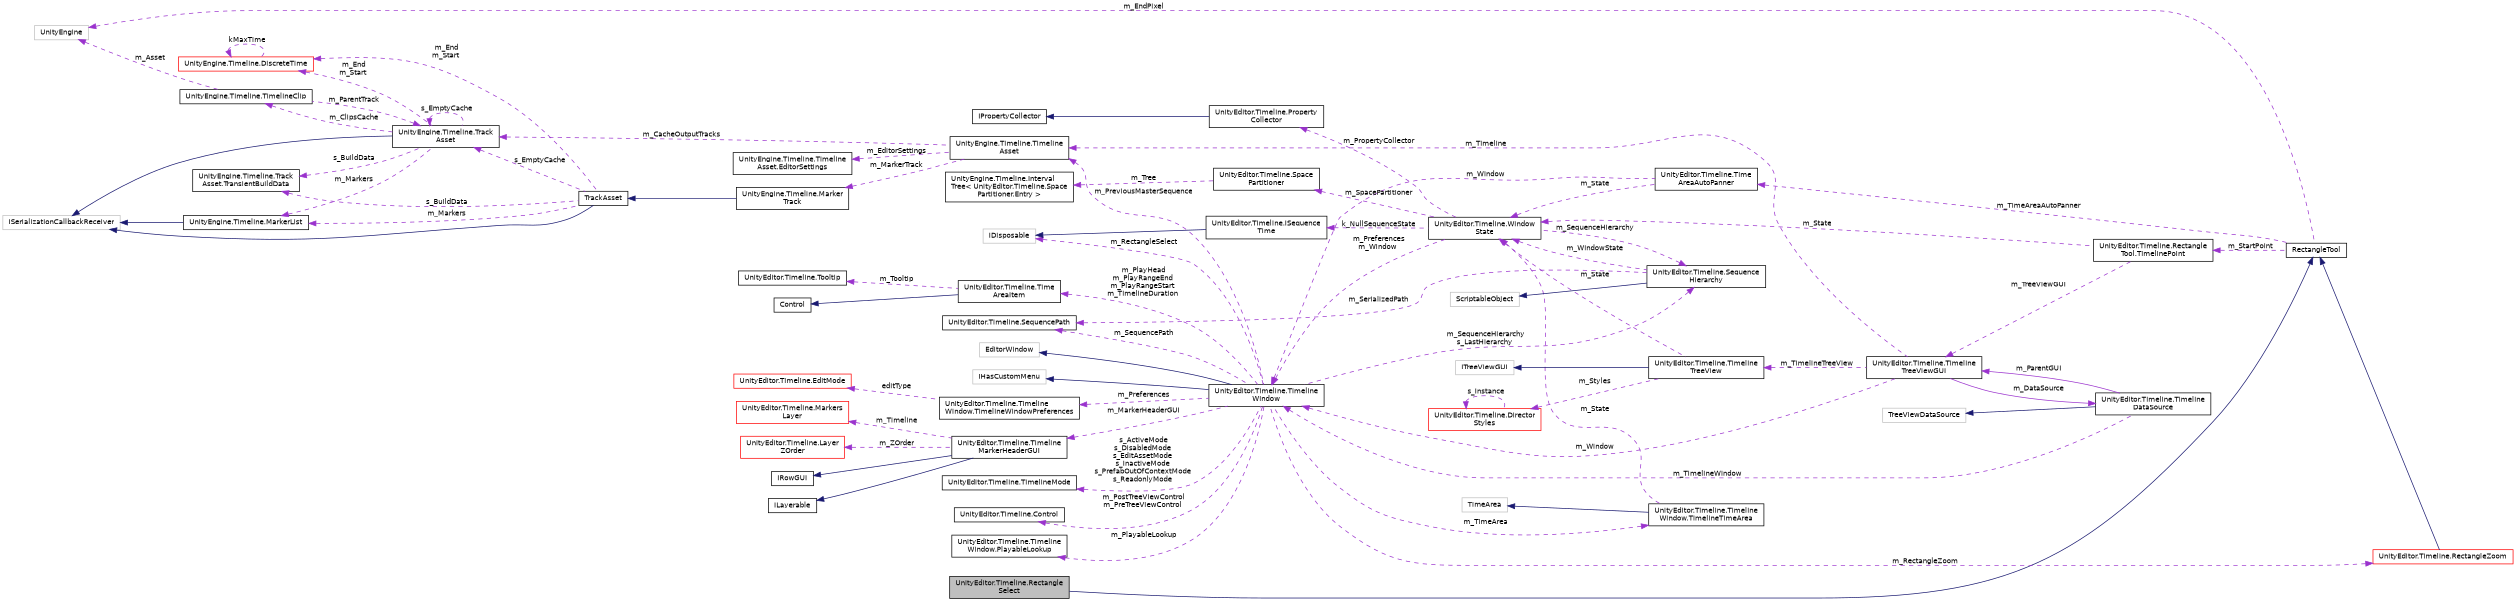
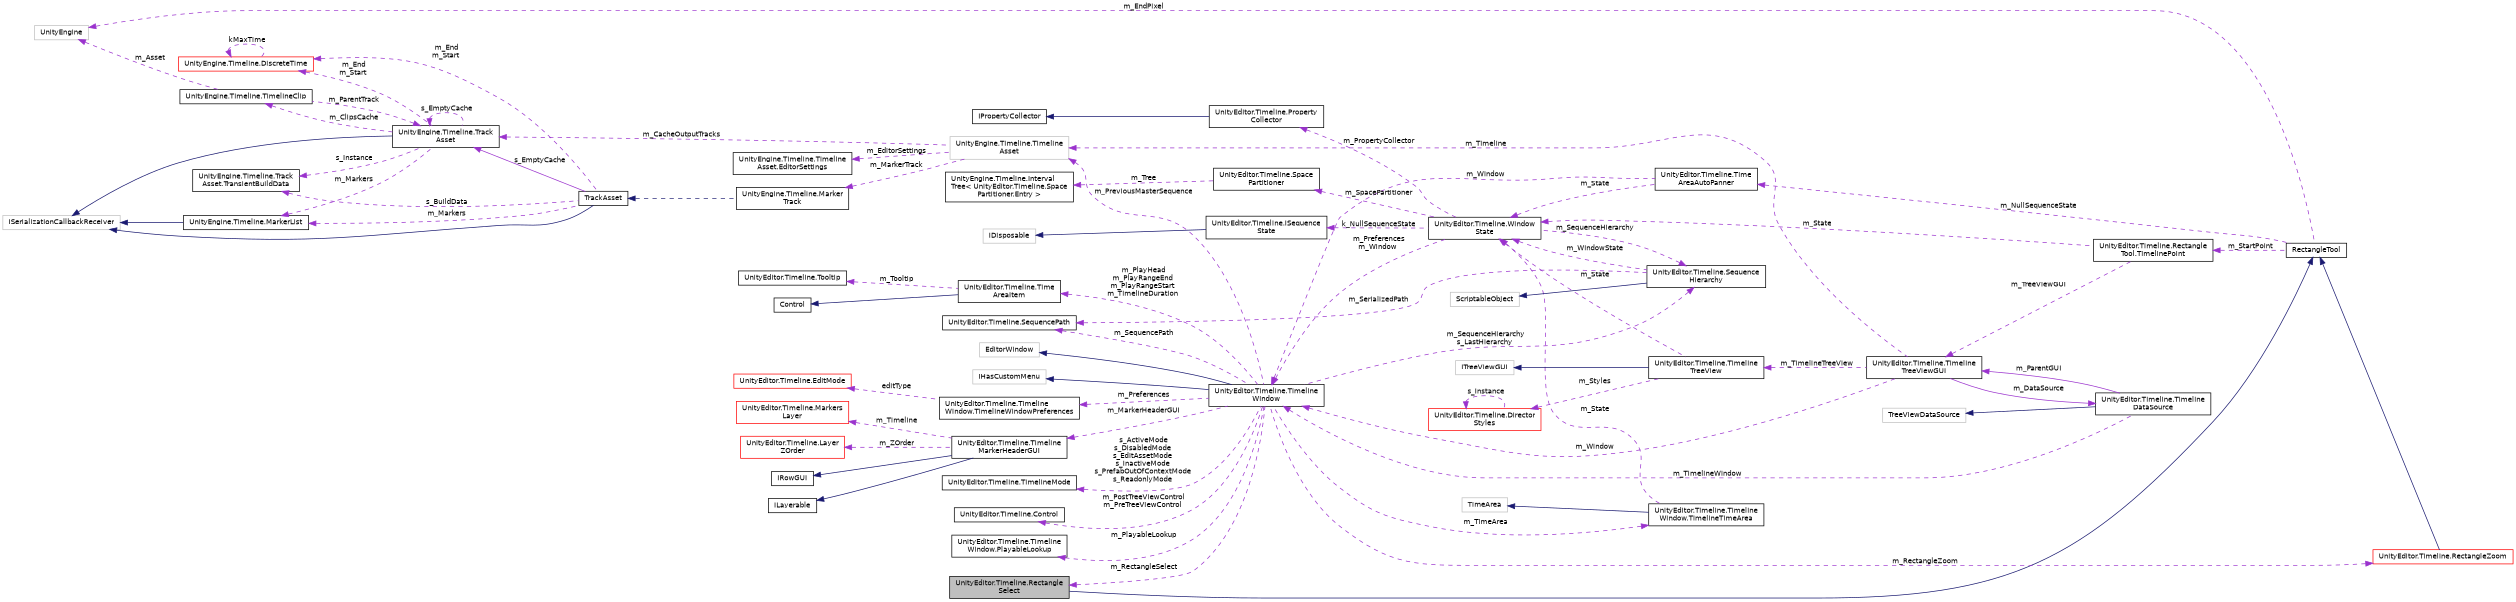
  digraph {
    rankdir=LR
    node [color=black fillcolor=white fontname=Helvetica fontsize=10 shape=record style=filled]
    edge [color=darkorchid3 dir=back fontname=Helvetica fontsize=10 labelfontname=Helvetica labelfontsize=10 style=dashed]
    n1 [fillcolor=grey75 fontcolor=black height=0.2 label="UnityEditor.Timeline.Rectangle\lSelect" width=0.4]
    n2 [height=0.2 label="UnityEditor.Timeline.Timeline\lWindow" width=0.4]
    n3 [height=0.2 label="UnityEditor.Timeline.Timeline\lTreeViewGUI" width=0.4]
    n4 [height=0.2 label="UnityEditor.Timeline.Timeline\lDataSource" width=0.4]
    n5 [height=0.2 label="UnityEditor.Timeline.Window\lState" width=0.4]
    n6 [height=0.2 label="UnityEditor.Timeline.Time\lAreaAutoPanner" width=0.4]
    n7 [height=0.2 label=RectangleTool width=0.4]
    n8 [color=red height=0.2 label="UnityEditor.Timeline.RectangleZoom" width=0.4]
    n9 [height=0.2 label="UnityEditor.Timeline.Rectangle\lTool.TimelinePoint" width=0.4]
-   n10 [height=0.2 label="UnityEngine.Timeline.Timeline\lAsset" width=0.4]
+   n10 [color=grey75 height=0.2 label="UnityEngine.Timeline.Timeline\lAsset" width=0.4]
    n11 [height=0.2 label="UnityEngine.Timeline.Timeline\lAsset.EditorSettings" width=0.4]
    n12 [height=0.2 label="UnityEngine.Timeline.Track\lAsset" width=0.4]
    n13 [height=0.2 label="UnityEngine.Timeline.TimelineClip" width=0.4]
    n14 [height=0.2 label=TrackAsset width=0.4]
    n15 [height=0.2 label="UnityEngine.Timeline.Marker\lTrack" width=0.4]
    n16 [color=grey75 height=0.2 label=ISerializationCallbackReceiver width=0.4]
    n17 [height=0.2 label="UnityEngine.Timeline.MarkerList" width=0.4]
    n18 [color=red height=0.2 label="UnityEngine.Timeline.DiscreteTime" width=0.4]
    n19 [color=grey75 height=0.2 label=UnityEngine width=0.4]
    n20 [height=0.2 label="UnityEngine.Timeline.Track\lAsset.TransientBuildData" width=0.4]
    n21 [height=0.2 label="UnityEditor.Timeline.Timeline\lTreeView" width=0.4]
    n22 [color=grey75 height=0.2 label=ITreeViewGUI width=0.4]
    n23 [color=red height=0.2 label="UnityEditor.Timeline.Director\lStyles" width=0.4]
    n24 [height=0.2 label="UnityEditor.Timeline.Sequence\lHierarchy" width=0.4]
    n25 [height=0.2 label="UnityEditor.Timeline.Timeline\lWindow.TimelineTimeArea" width=0.4]
-   n26 [height=0.2 label="UnityEditor.Timeline.ISequence\lTime" width=0.4]
+   n26 [height=0.2 label="UnityEditor.Timeline.ISequence\lState" width=0.4]
    n27 [color=grey75 height=0.2 label=IDisposable width=0.4]
    n28 [height=0.2 label="UnityEditor.Timeline.Property\lCollector" width=0.4]
    n29 [height=0.2 label=IPropertyCollector width=0.4]
    n30 [height=0.2 label="UnityEditor.Timeline.Space\lPartitioner" width=0.4]
    n31 [height=0.2 label="UnityEngine.Timeline.Interval\lTree\< UnityEditor.Timeline.Space\lPartitioner.Entry \>" width=0.4]
    n32 [color=grey75 height=0.2 label=ScriptableObject width=0.4]
    n33 [height=0.2 label="UnityEditor.Timeline.SequencePath" width=0.4]
    n34 [color=grey75 height=0.2 label=EditorWindow width=0.4]
    n35 [color=grey75 height=0.2 label=IHasCustomMenu width=0.4]
    n36 [height=0.2 label="UnityEditor.Timeline.Timeline\lMarkerHeaderGUI" width=0.4]
    n37 [height=0.2 label=IRowGUI width=0.4]
    n38 [height=0.2 label=ILayerable width=0.4]
    n39 [color=red height=0.2 label="UnityEditor.Timeline.Markers\lLayer" width=0.4]
    n40 [color=red height=0.2 label="UnityEditor.Timeline.Layer\lZOrder" width=0.4]
    n41 [height=0.2 label="UnityEditor.Timeline.Time\lAreaItem" width=0.4]
    n42 [height=0.2 label=Control width=0.4]
    n43 [height=0.2 label="UnityEditor.Timeline.Tooltip" width=0.4]
    n44 [height=0.2 label="UnityEditor.Timeline.TimelineMode" width=0.4]
    n45 [height=0.2 label="UnityEditor.Timeline.Control" width=0.4]
    n46 [color=grey75 height=0.2 label=TimeArea width=0.4]
    n47 [height=0.2 label="UnityEditor.Timeline.Timeline\lWindow.PlayableLookup" width=0.4]
    n48 [height=0.2 label="UnityEditor.Timeline.Timeline\lWindow.TimelineWindowPreferences" width=0.4]
    n49 [color=red height=0.2 label="UnityEditor.Timeline.EditMode" width=0.4]
    n50 [color=grey75 height=0.2 label=TreeViewDataSource width=0.4]
-   n27 -> n2 [label=" m_RectangleSelect"]
+   n1 -> n2 [label=" m_RectangleSelect"]
    n2 -> n3 [label=" m_Window"]
    n2 -> n4 [label=" m_TimelineWindow"]
    n2 -> n5 [label=" m_Preferences\nm_Window"]
    n2 -> n6 [label=" m_Window"]
    n3 -> n4 [label=" m_ParentGUI" style=solid]
    n3 -> n9 [label=" m_TreeViewGUI"]
    n4 -> n3 [label=" m_DataSource" style=solid]
    n5 -> n6 [label=" m_State"]
    n5 -> n9 [label=" m_State"]
    n5 -> n21 [label=" m_State"]
    n5 -> n24 [label=" m_WindowState"]
    n5 -> n25 [label=" m_State"]
-   n6 -> n7 [label=" m_TimeAreaAutoPanner"]
+   n6 -> n7 [label=" m_NullSequenceState"]
    n7 -> n1 [color=midnightblue style=solid]
    n7 -> n8 [color=midnightblue style=solid]
    n8 -> n2 [label=" m_RectangleZoom"]
    n9 -> n7 [label=" m_StartPoint"]
    n10 -> n2 [label=" m_PreviousMasterSequence"]
    n10 -> n3 [label=" m_Timeline"]
    n11 -> n10 [label=" m_EditorSettings"]
    n12 -> n10 [label=" m_CacheOutputTracks"]
    n12 -> n12 [label=" s_EmptyCache"]
    n12 -> n13 [label=" m_ParentTrack"]
-   n12 -> n14 [label=" s_EmptyCache"]
+   n12 -> n14 [label=" s_EmptyCache" style=solid]
    n13 -> n12 [label=" m_ClipsCache"]
-   n14 -> n15 [color=midnightblue style=solid]
+   n14 -> n15 [color=midnightblue]
    n15 -> n10 [label=" m_MarkerTrack"]
    n16 -> n12 [color=midnightblue style=solid]
    n16 -> n14 [color=midnightblue style=solid]
    n16 -> n17 [color=midnightblue style=solid]
    n17 -> n12 [label=" m_Markers"]
    n17 -> n14 [label=" m_Markers"]
    n18 -> n12 [label=" m_End\nm_Start"]
    n18 -> n14 [label=" m_End\nm_Start"]
    n18 -> n18 [label=" kMaxTime"]
    n19 -> n7 [label=" m_EndPixel"]
    n19 -> n13 [label=" m_Asset"]
-   n20 -> n12 [label=" s_BuildData"]
+   n20 -> n12 [label=" s_Instance"]
    n20 -> n14 [label=" s_BuildData"]
    n21 -> n3 [label=" m_TimelineTreeView"]
    n22 -> n21 [color=midnightblue style=solid]
    n23 -> n21 [label=" m_Styles"]
    n23 -> n23 [label=" s_Instance"]
    n24 -> n2 [label=" m_SequenceHierarchy\ns_LastHierarchy"]
    n24 -> n5 [label=" m_SequenceHierarchy"]
    n25 -> n2 [label=" m_TimeArea"]
    n26 -> n5 [label=" k_NullSequenceState"]
    n27 -> n26 [color=midnightblue style=solid]
    n28 -> n5 [label=" m_PropertyCollector"]
    n29 -> n28 [color=midnightblue style=solid]
    n30 -> n5 [label=" m_SpacePartitioner"]
    n31 -> n30 [label=" m_Tree"]
    n32 -> n24 [color=midnightblue style=solid]
    n33 -> n2 [label=" m_SequencePath"]
    n33 -> n24 [label=" m_SerializedPath"]
    n34 -> n2 [color=midnightblue style=solid]
    n35 -> n2 [color=midnightblue style=solid]
    n36 -> n2 [label=" m_MarkerHeaderGUI"]
    n37 -> n36 [color=midnightblue style=solid]
    n38 -> n36 [color=midnightblue style=solid]
    n39 -> n36 [label=" m_Timeline"]
    n40 -> n36 [label=" m_ZOrder"]
    n41 -> n2 [label=" m_PlayHead\nm_PlayRangeEnd\nm_PlayRangeStart\nm_TimelineDuration"]
    n42 -> n41 [color=midnightblue style=solid]
    n43 -> n41 [label=" m_Tooltip"]
    n44 -> n2 [label=" s_ActiveMode\ns_DisabledMode\ns_EditAssetMode\ns_InactiveMode\ns_PrefabOutOfContextMode\ns_ReadonlyMode"]
    n45 -> n2 [label=" m_PostTreeViewControl\nm_PreTreeViewControl"]
    n46 -> n25 [color=midnightblue style=solid]
    n47 -> n2 [label=" m_PlayableLookup"]
    n48 -> n2 [label=" m_Preferences"]
    n49 -> n48 [label=" editType"]
    n50 -> n4 [color=midnightblue style=solid]
  }
